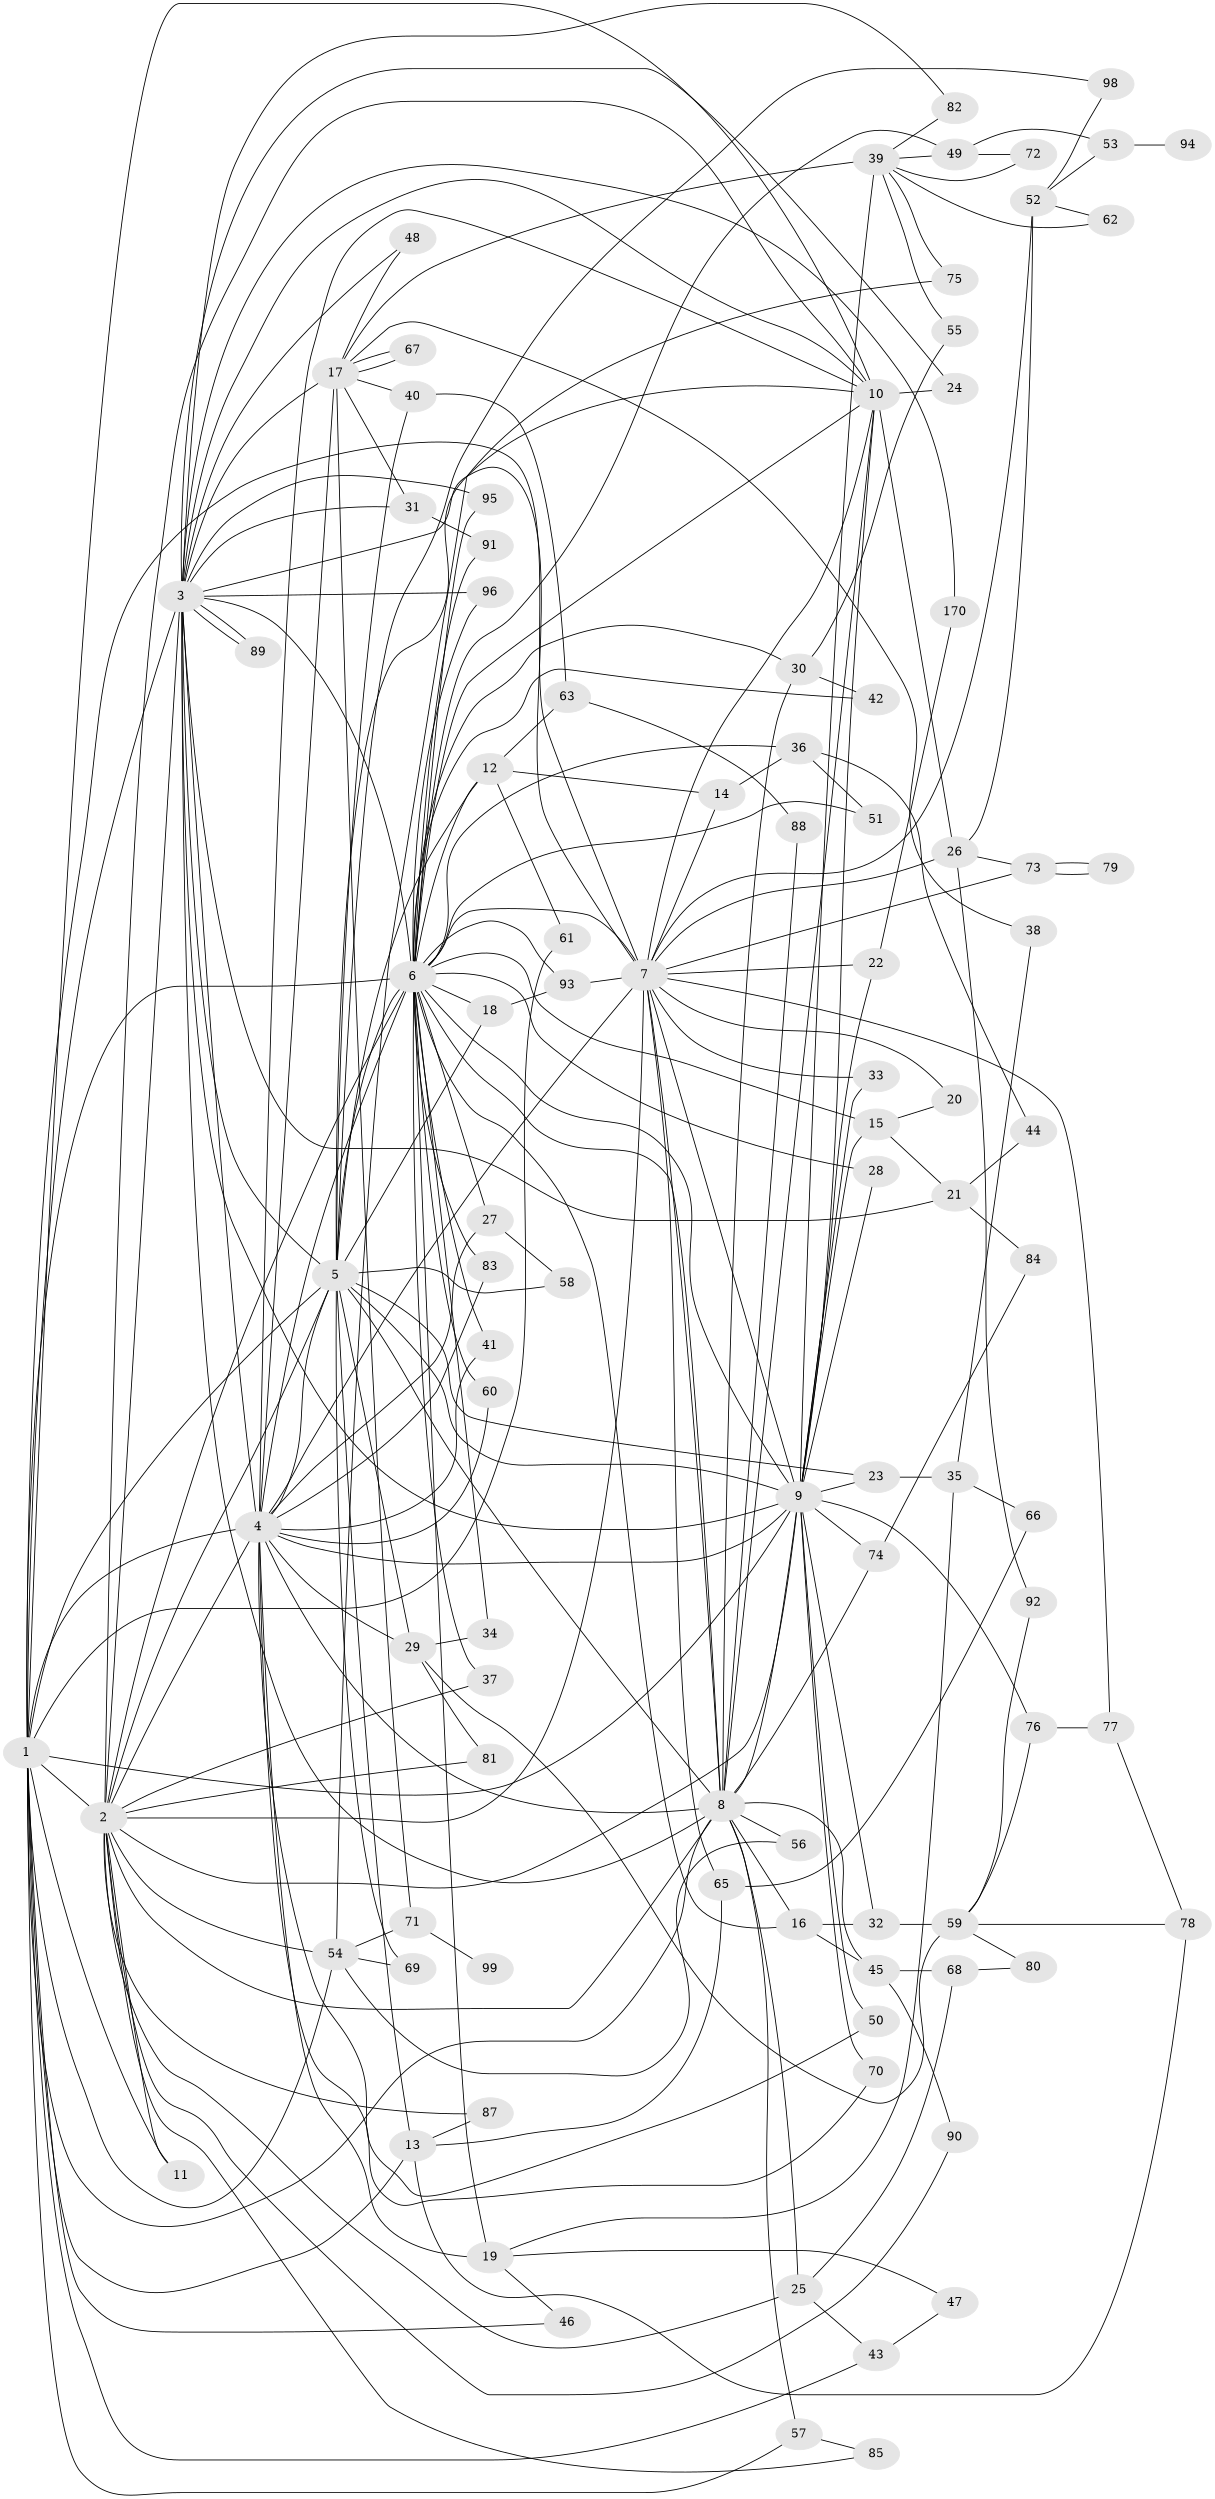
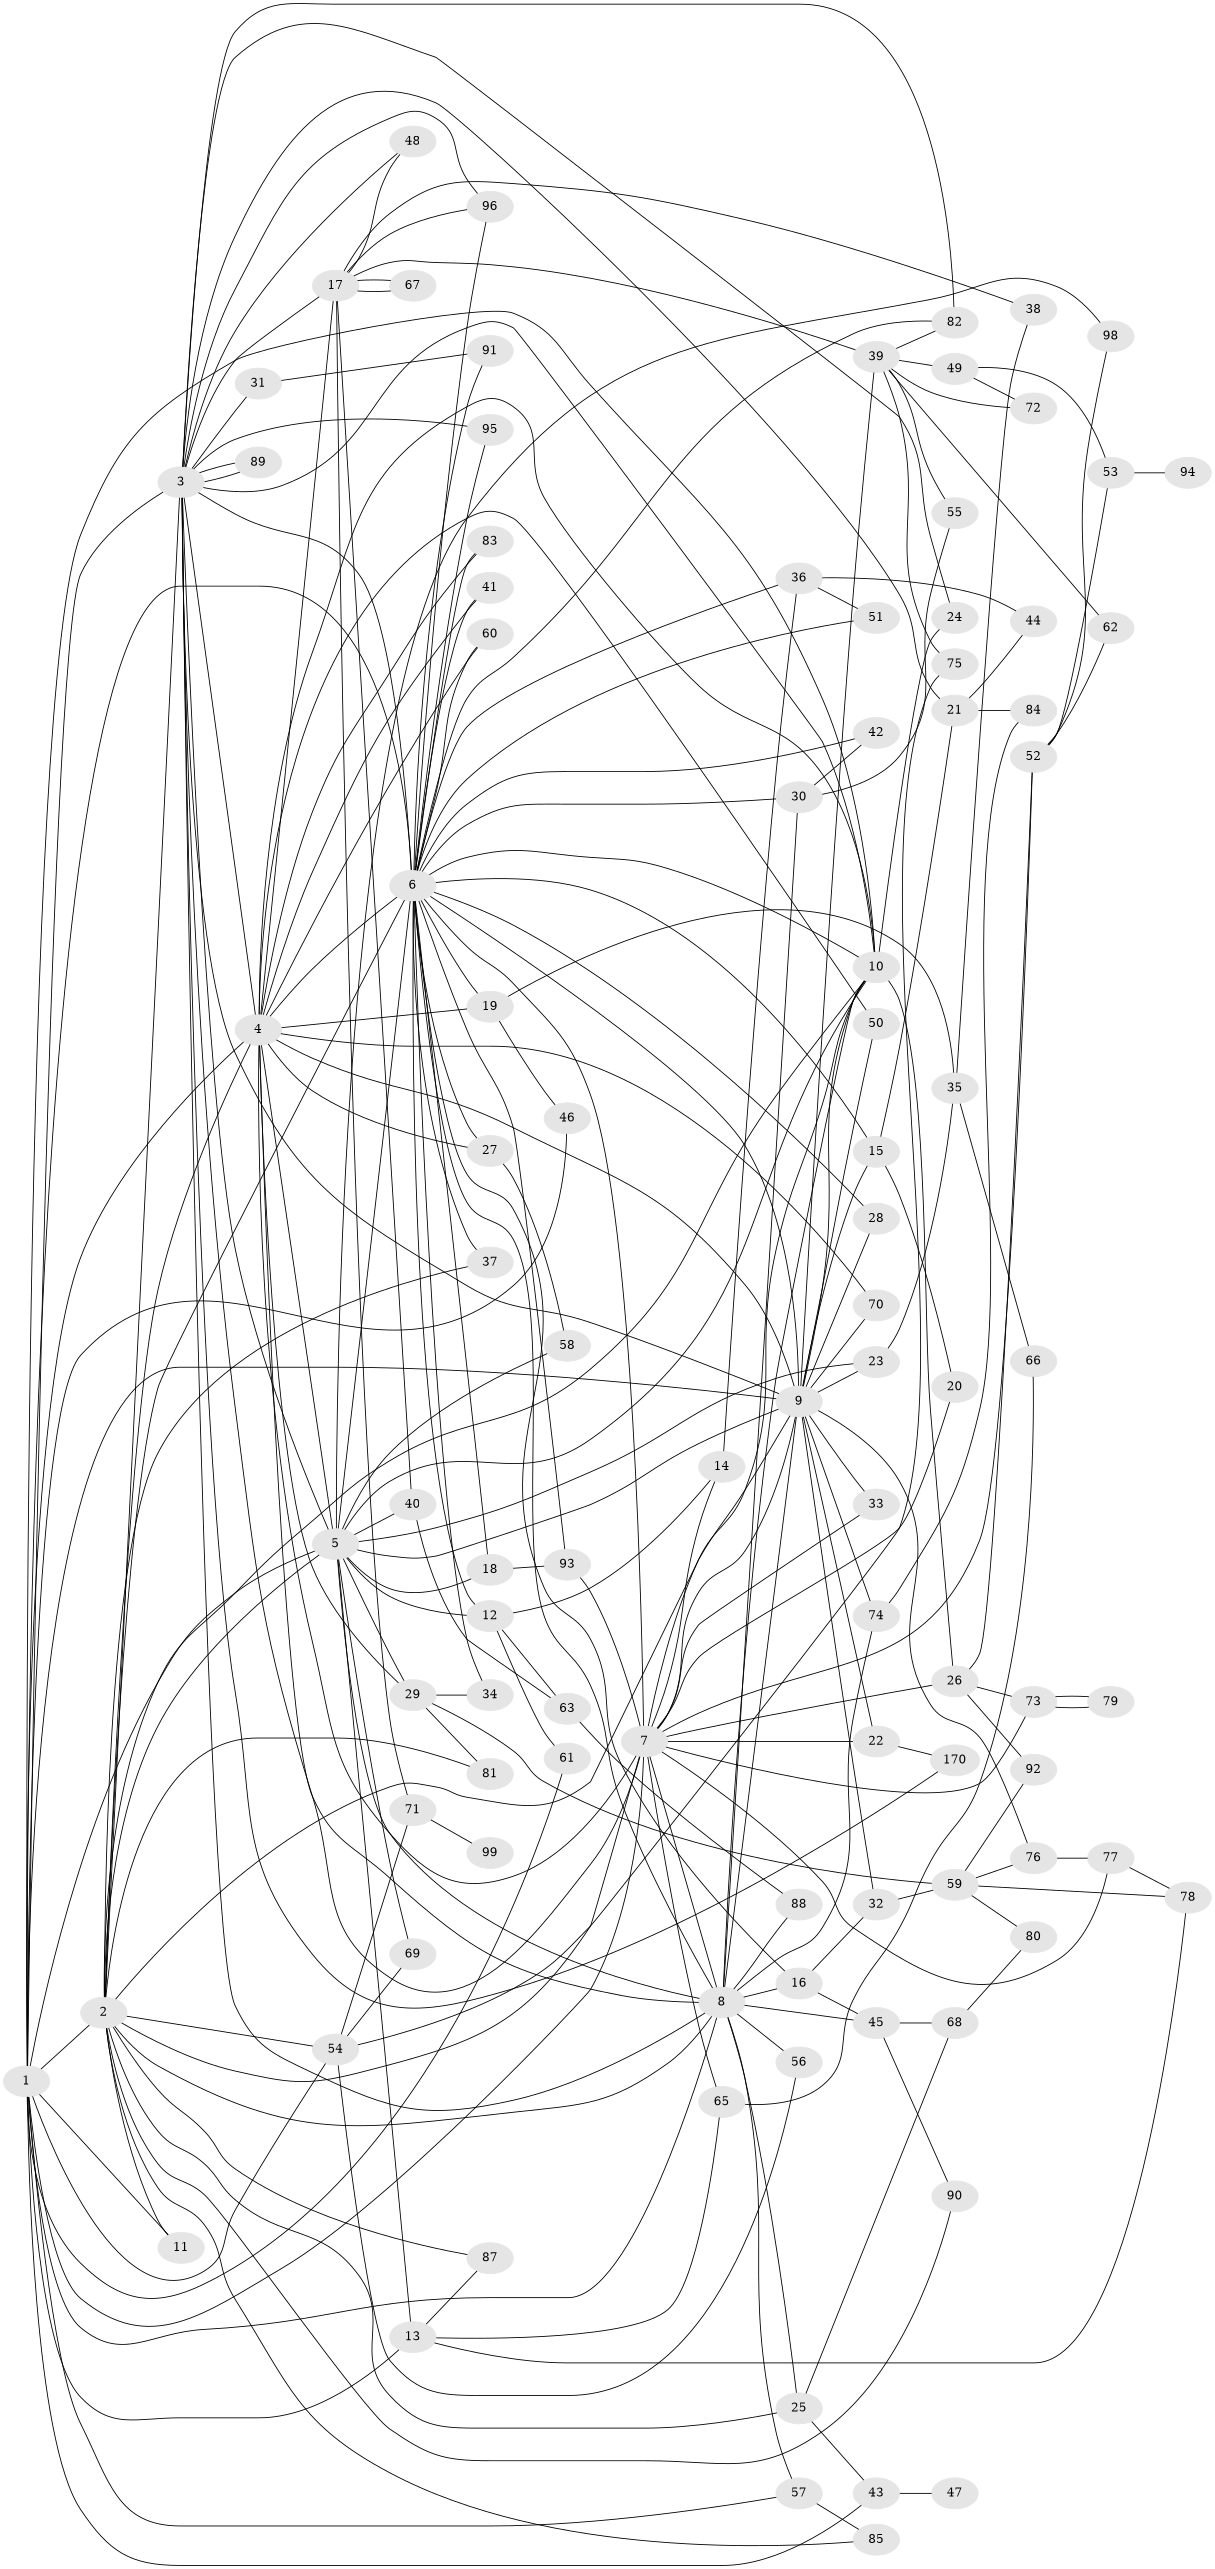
  graph {
    rankdir=LR
    node [color=gray90 style=filled]
    1
    2
    3
    4
    5
    6
    7
    8
    9
    10
    11
    13
    43
    46
    54
    57
    61
    25
    37
    81
    85
    87
    90
    17
    21
    24
    31
    48
    82
    89
    95
    96
    n33 [label=170]
    19
    27
    29
    41
    50
    60
    70
    83
    12
    18
    23
    40
    58
    69
    98
    15
    16
    28
    30
    34
    36
    42
    49
    51
    91
    93
    14
    20
    22
    26
    33
    52
    65
    73
    77
    45
    56
    74
    88
    32
    39
    76
    78
    47
    71
    75
    68
    38
    67
    44
    84
    35
    59
    63
    55
    72
    53
    92
    62
    66
    79
    99
    80
    94
    1 -- 2
    1 -- 3
    1 -- 4
    1 -- 5
    1 -- 6
    1 -- 7
    1 -- 8
    1 -- 9
    1 -- 10
    1 -- 11
    1 -- 13
    1 -- 43
    1 -- 46
    1 -- 54
    1 -- 57
    1 -- 61
    2 -- 3
    2 -- 4
    2 -- 5
    2 -- 6
    2 -- 7
    2 -- 8
    2 -- 9
    2 -- 10
    2 -- 11
    2 -- 54
    2 -- 25
    2 -- 37
    2 -- 81
    2 -- 85
    2 -- 87
    2 -- 90
    3 -- 4
    3 -- 5
    3 -- 6
    3 -- 7
    3 -- 8
    3 -- 9
    3 -- 10
    3 -- 17
    3 -- 21
    3 -- 24
    3 -- 31
    3 -- 48
    3 -- 82
    3 -- 89
    3 -- 89
    3 -- 95
    3 -- 96
    3 -- n33
    4 -- 5
    4 -- 6
    4 -- 7
    4 -- 8
    4 -- 9
    4 -- 10
    4 -- 17
    4 -- 19
    4 -- 27
    4 -- 29
    4 -- 41
    4 -- 50
    4 -- 60
    4 -- 70
    4 -- 83
    5 -- 6
    5 -- 8
    5 -- 9
    5 -- 10
    5 -- 13
    5 -- 29
    5 -- 12
    5 -- 18
    5 -- 23
    5 -- 40
    5 -- 58
    5 -- 69
    5 -- 98
    6 -- 7
    6 -- 8
    6 -- 9
    6 -- 10
    6 -- 37
    6 -- 95
    6 -- 96
    6 -- 19
    6 -- 27
    6 -- 41
    6 -- 60
    6 -- 83
    6 -- 12
    6 -- 18
    6 -- 15
    6 -- 16
    6 -- 28
    6 -- 30
    6 -- 34
    6 -- 36
    6 -- 42
-   6 -- 49
+   6 -- 82
    6 -- 51
    6 -- 91
    6 -- 93
    7 -- 8
    7 -- 9
    7 -- 10
    7 -- 14
    7 -- 20
    7 -- 22
    7 -- 26
    7 -- 33
    7 -- 52
    7 -- 65
    7 -- 73
    7 -- 77
    8 -- 9
    8 -- 10
    8 -- 57
    8 -- 25
    8 -- 16
    8 -- 30
    8 -- 45
    8 -- 56
    8 -- 74
    8 -- 88
    9 -- 10
    9 -- 50
    9 -- 70
    9 -- 23
    9 -- 15
    9 -- 28
    9 -- 22
    9 -- 33
    9 -- 74
    9 -- 32
    9 -- 39
    9 -- 76
    10 -- 24
    10 -- 26
    13 -- 87
    13 -- 65
    13 -- 78
    43 -- 47
    54 -- 69
    54 -- 56
    54 -- 71
    54 -- 75
    57 -- 85
    25 -- 43
    25 -- 68
-   17 -- 31
+   17 -- 96
    17 -- 48
    17 -- 40
    17 -- 39
    17 -- 71
    17 -- 38
    17 -- 67
    17 -- 67
    21 -- 44
    21 -- 84
    31 -- 91
    19 -- 46
-   19 -- 47
    19 -- 35
    27 -- 58
    29 -- 81
    29 -- 34
    29 -- 59
    12 -- 61
    12 -- 14
    12 -- 63
    18 -- 93
    23 -- 35
    40 -- 63
    15 -- 21
    15 -- 20
    16 -- 45
    16 -- 32
    30 -- 42
    30 -- 55
    36 -- 51
    36 -- 44
    49 -- 72
    49 -- 53
    93 -- 7
    14 -- 36
    22 -- n33
    26 -- 52
    26 -- 73
    26 -- 92
    52 -- 98
    52 -- 53
    52 -- 62
    65 -- 66
    73 -- 79
    73 -- 79
    77 -- 78
    45 -- 90
    45 -- 68
    74 -- 84
    32 -- 59
    39 -- 82
    39 -- 49
    39 -- 75
    39 -- 55
    39 -- 72
    39 -- 62
    76 -- 77
    71 -- 99
    68 -- 80
    35 -- 38
    35 -- 66
    59 -- 76
    59 -- 78
    59 -- 92
    59 -- 80
    63 -- 88
    53 -- 94
  }
